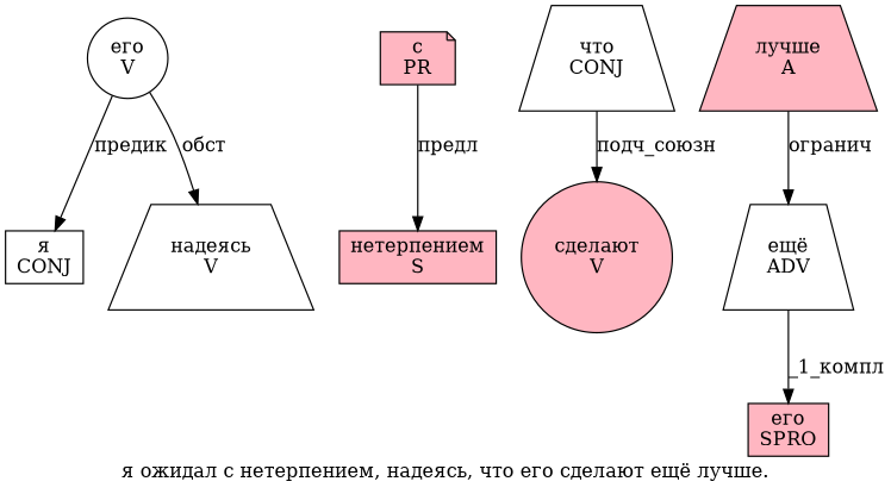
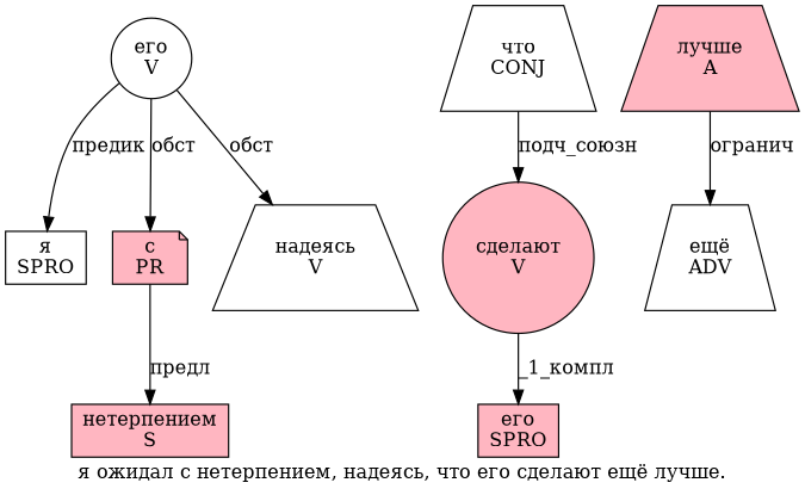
  digraph {
    label="я ожидал с нетерпением, надеясь, что его сделают ещё лучше."
    node [fillcolor=white penwidth=1 shape=trapezium style=filled]
-   n1 [label="я\nCONJ" shape=box]
+   n1 [label="я\nSPRO" shape=box]
    n2 [label="его\nV" shape=circle]
    n3 [fillcolor=lightpink label="с\nPR" shape=note]
    n4 [label="надеясь\nV"]
    n5 [fillcolor=lightpink label="нетерпением\nS" shape=box]
    n6 [label="что\nCONJ"]
    n7 [fillcolor=lightpink label="сделают\nV" shape=circle]
    n8 [fillcolor=lightpink label="его\nSPRO" shape=box]
    n9 [fillcolor=lightpink label="лучше\nA"]
    n10 [label="ещё\nADV"]
    n2 -> n1 [label="предик"]
+   n2 -> n3 [label="обст"]
    n2 -> n4 [label="обст"]
    n3 -> n5 [label="предл"]
    n6 -> n7 [label="подч_союзн"]
-   n10 -> n8 [label="_1_компл"]
+   n7 -> n8 [label="_1_компл"]
    n9 -> n10 [label="огранич"]
  }
